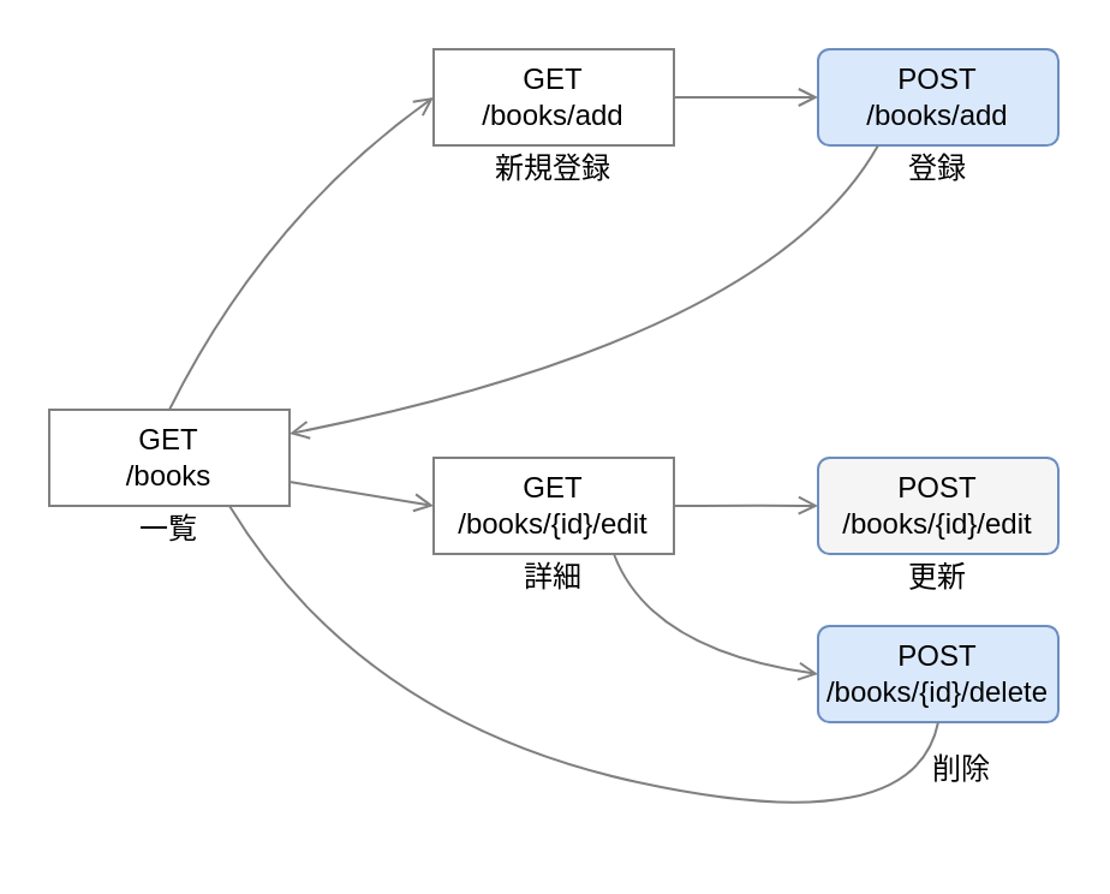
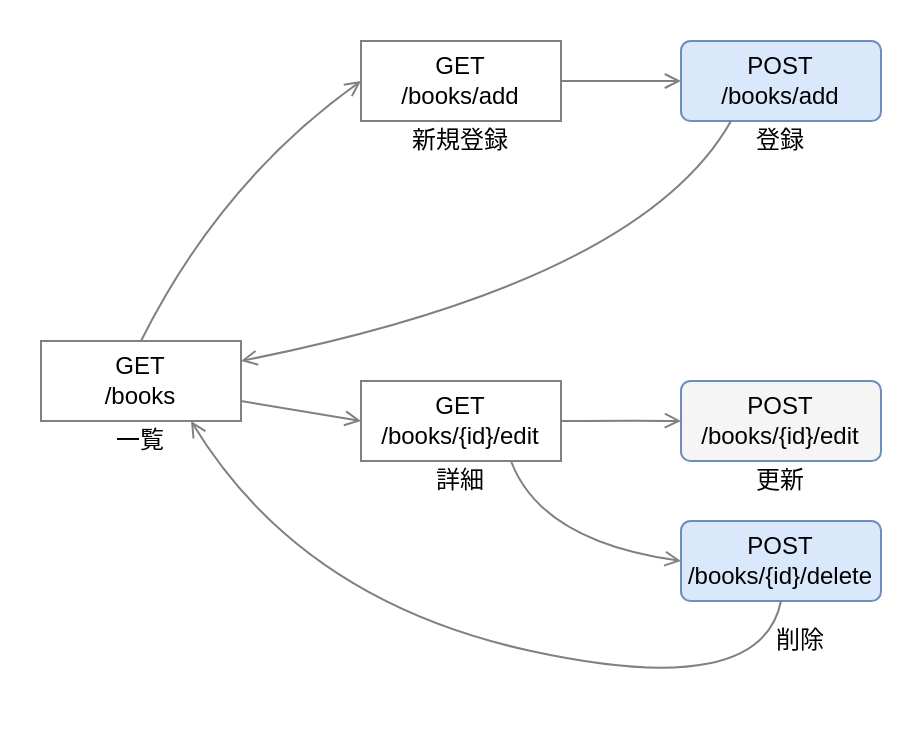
  <mxCell id="0" />
  <mxCell id="1" parent="0" />
  <mxCell id="2" value="GET&lt;br&gt;/books" style="rounded=0;whiteSpace=wrap;html=1;fillColor=none;strokeColor=#808080;" parent="1" vertex="1"><mxGeometry x="20" y="170" width="100" height="40" as="geometry" /></mxCell>
  <mxCell id="3" value="GET&lt;br&gt;/books/add" style="rounded=0;whiteSpace=wrap;html=1;fillColor=none;strokeColor=#808080;" parent="1" vertex="1"><mxGeometry x="180" y="20" width="100" height="40" as="geometry" /></mxCell>
  <mxCell id="4" value="GET&lt;br&gt;/books/{id}/edit" style="rounded=0;whiteSpace=wrap;html=1;fillColor=none;strokeColor=#808080;" parent="1" vertex="1"><mxGeometry x="180" y="190" width="100" height="40" as="geometry" /></mxCell>
  <mxCell id="5" value="POST&lt;br&gt;/books/add" style="rounded=1;whiteSpace=wrap;html=1;strokeColor=#6c8ebf;fillColor=#dae8fc;arcSize=12;" parent="1" vertex="1"><mxGeometry x="340" y="20" width="100" height="40" as="geometry" /></mxCell>
  <mxCell id="6" value="POST&lt;br&gt;/books/{id}/edit" style="rounded=1;whiteSpace=wrap;html=1;strokeColor=#6c8ebf;fillColor=#f5f5f5;arcSize=12;" parent="1" vertex="1"><mxGeometry x="340" y="190" width="100" height="40" as="geometry" /></mxCell>
  <mxCell id="7" value="POST&lt;br&gt;/books/{id}/delete" style="rounded=1;whiteSpace=wrap;html=1;strokeColor=#6c8ebf;fillColor=#dae8fc;arcSize=12;" parent="1" vertex="1"><mxGeometry x="340" y="260" width="100" height="40" as="geometry" /></mxCell>
  <mxCell id="8" value="" style="curved=1;endArrow=open;html=1;strokeColor=#808080;exitX=0.5;exitY=0;exitDx=0;exitDy=0;entryX=0;entryY=0.5;entryDx=0;entryDy=0;endFill=0;" parent="1" source="2" target="3" edge="1"><mxGeometry width="50" height="50" relative="1" as="geometry"><mxPoint x="340" y="310" as="sourcePoint" /><mxPoint x="390" y="260" as="targetPoint" /><Array as="points"><mxPoint x="110" y="90" /></Array></mxGeometry></mxCell>
  <mxCell id="9" value="" style="curved=1;endArrow=open;html=1;strokeColor=#808080;exitX=0.25;exitY=1;exitDx=0;exitDy=0;entryX=1;entryY=0.25;entryDx=0;entryDy=0;endFill=0;" parent="1" source="5" target="2" edge="1"><mxGeometry width="50" height="50" relative="1" as="geometry"><mxPoint x="105" y="180" as="sourcePoint" /><mxPoint x="190" y="90" as="targetPoint" /><Array as="points"><mxPoint x="320" y="140" /></Array></mxGeometry></mxCell>
  <mxCell id="10" value="" style="curved=1;endArrow=open;html=1;strokeColor=#808080;entryX=0;entryY=0.5;entryDx=0;entryDy=0;endFill=0;exitX=1;exitY=0.75;exitDx=0;exitDy=0;" parent="1" source="2" target="4" edge="1"><mxGeometry width="50" height="50" relative="1" as="geometry"><mxPoint x="110" y="190" as="sourcePoint" /><mxPoint x="190" y="90" as="targetPoint" /><Array as="points" /></mxGeometry></mxCell>
  <mxCell id="11" value="" style="curved=1;endArrow=open;html=1;strokeColor=#808080;entryX=0;entryY=0.5;entryDx=0;entryDy=0;endFill=0;exitX=1;exitY=0.5;exitDx=0;exitDy=0;" parent="1" source="4" target="6" edge="1"><mxGeometry width="50" height="50" relative="1" as="geometry"><mxPoint x="280" y="209.66" as="sourcePoint" /><mxPoint x="340" y="209.66" as="targetPoint" /><Array as="points"><mxPoint x="320" y="209.66" /></Array></mxGeometry></mxCell>
  <mxCell id="12" value="" style="curved=1;endArrow=open;html=1;strokeColor=#808080;entryX=0;entryY=0.5;entryDx=0;entryDy=0;endFill=0;exitX=0.75;exitY=1;exitDx=0;exitDy=0;" parent="1" source="4" target="7" edge="1"><mxGeometry width="50" height="50" relative="1" as="geometry"><mxPoint x="290" y="200" as="sourcePoint" /><mxPoint x="350" y="200" as="targetPoint" /><Array as="points"><mxPoint x="270" y="270" /></Array></mxGeometry></mxCell>
- <mxCell id="13" value="" style="curved=1;endArrow=none;html=1;strokeColor=#808080;entryX=0.75;entryY=1;entryDx=0;entryDy=0;endFill=0;exitX=0.5;exitY=1;exitDx=0;exitDy=0;" parent="1" source="7" target="2" edge="1"><mxGeometry width="50" height="50" relative="1" as="geometry"><mxPoint x="450" y="210" as="sourcePoint" /><mxPoint x="80" y="220" as="targetPoint" /><Array as="points"><mxPoint x="380" y="350" /><mxPoint x="150" y="300" /></Array></mxGeometry></mxCell>
+ <mxCell id="13" value="" style="curved=1;endArrow=open;html=1;strokeColor=#808080;entryX=0.75;entryY=1;entryDx=0;entryDy=0;endFill=0;exitX=0.5;exitY=1;exitDx=0;exitDy=0;" parent="1" source="7" target="2" edge="1"><mxGeometry width="50" height="50" relative="1" as="geometry"><mxPoint x="450" y="210" as="sourcePoint" /><mxPoint x="80" y="220" as="targetPoint" /><Array as="points"><mxPoint x="380" y="350" /><mxPoint x="150" y="300" /></Array></mxGeometry></mxCell>
  <mxCell id="14" value="" style="curved=1;endArrow=open;html=1;strokeColor=#808080;entryX=0;entryY=0.5;entryDx=0;entryDy=0;endFill=0;exitX=1;exitY=0.5;exitDx=0;exitDy=0;" parent="1" source="3" target="5" edge="1"><mxGeometry width="50" height="50" relative="1" as="geometry"><mxPoint x="290" y="220" as="sourcePoint" /><mxPoint x="350" y="220" as="targetPoint" /><Array as="points" /></mxGeometry></mxCell>
  <mxCell id="15" value="一覧" style="text;html=1;strokeColor=none;fillColor=none;align=center;verticalAlign=middle;whiteSpace=wrap;rounded=0;" vertex="1" parent="1"><mxGeometry x="50" y="210" width="40" height="20" as="geometry" /></mxCell>
  <mxCell id="16" value="詳細" style="text;html=1;strokeColor=none;fillColor=none;align=center;verticalAlign=middle;whiteSpace=wrap;rounded=0;" vertex="1" parent="1"><mxGeometry x="210" y="230" width="40" height="20" as="geometry" /></mxCell>
  <mxCell id="17" value="更新" style="text;html=1;strokeColor=none;fillColor=none;align=center;verticalAlign=middle;whiteSpace=wrap;rounded=0;" vertex="1" parent="1"><mxGeometry x="370" y="230" width="40" height="20" as="geometry" /></mxCell>
  <mxCell id="18" value="登録" style="text;html=1;strokeColor=none;fillColor=none;align=center;verticalAlign=middle;whiteSpace=wrap;rounded=0;" vertex="1" parent="1"><mxGeometry x="370" y="60" width="40" height="20" as="geometry" /></mxCell>
  <mxCell id="19" value="削除" style="text;html=1;strokeColor=none;fillColor=none;align=center;verticalAlign=middle;whiteSpace=wrap;rounded=0;" vertex="1" parent="1"><mxGeometry x="380" y="310" width="40" height="20" as="geometry" /></mxCell>
  <mxCell id="20" value="新規登録" style="text;html=1;strokeColor=none;fillColor=none;align=center;verticalAlign=middle;whiteSpace=wrap;rounded=0;" vertex="1" parent="1"><mxGeometry x="200" y="60" width="60" height="20" as="geometry" /></mxCell>
